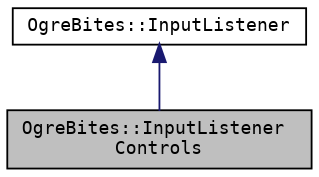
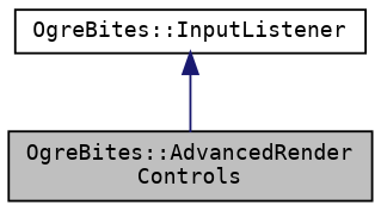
  digraph {
    fontname="DejaVu Sans Mono"
    node [color=black fontname="DejaVu Sans Mono" fontsize=10 shape=record]
-   n1 [fillcolor=grey75 fontcolor=black height=0.2 label="OgreBites::InputListener\lControls" style=filled width=0.4]
+   n1 [fillcolor=grey75 fontcolor=black height=0.2 label="OgreBites::AdvancedRender\lControls" style=filled width=0.4]
    n2 [height=0.2 label="OgreBites::InputListener" width=0.4]
    n2 -> n1 [color=midnightblue dir=back fontname="DejaVu Sans Mono" fontsize=10 labelfontname=Helvetica labelfontsize=10 style=solid]
  }
